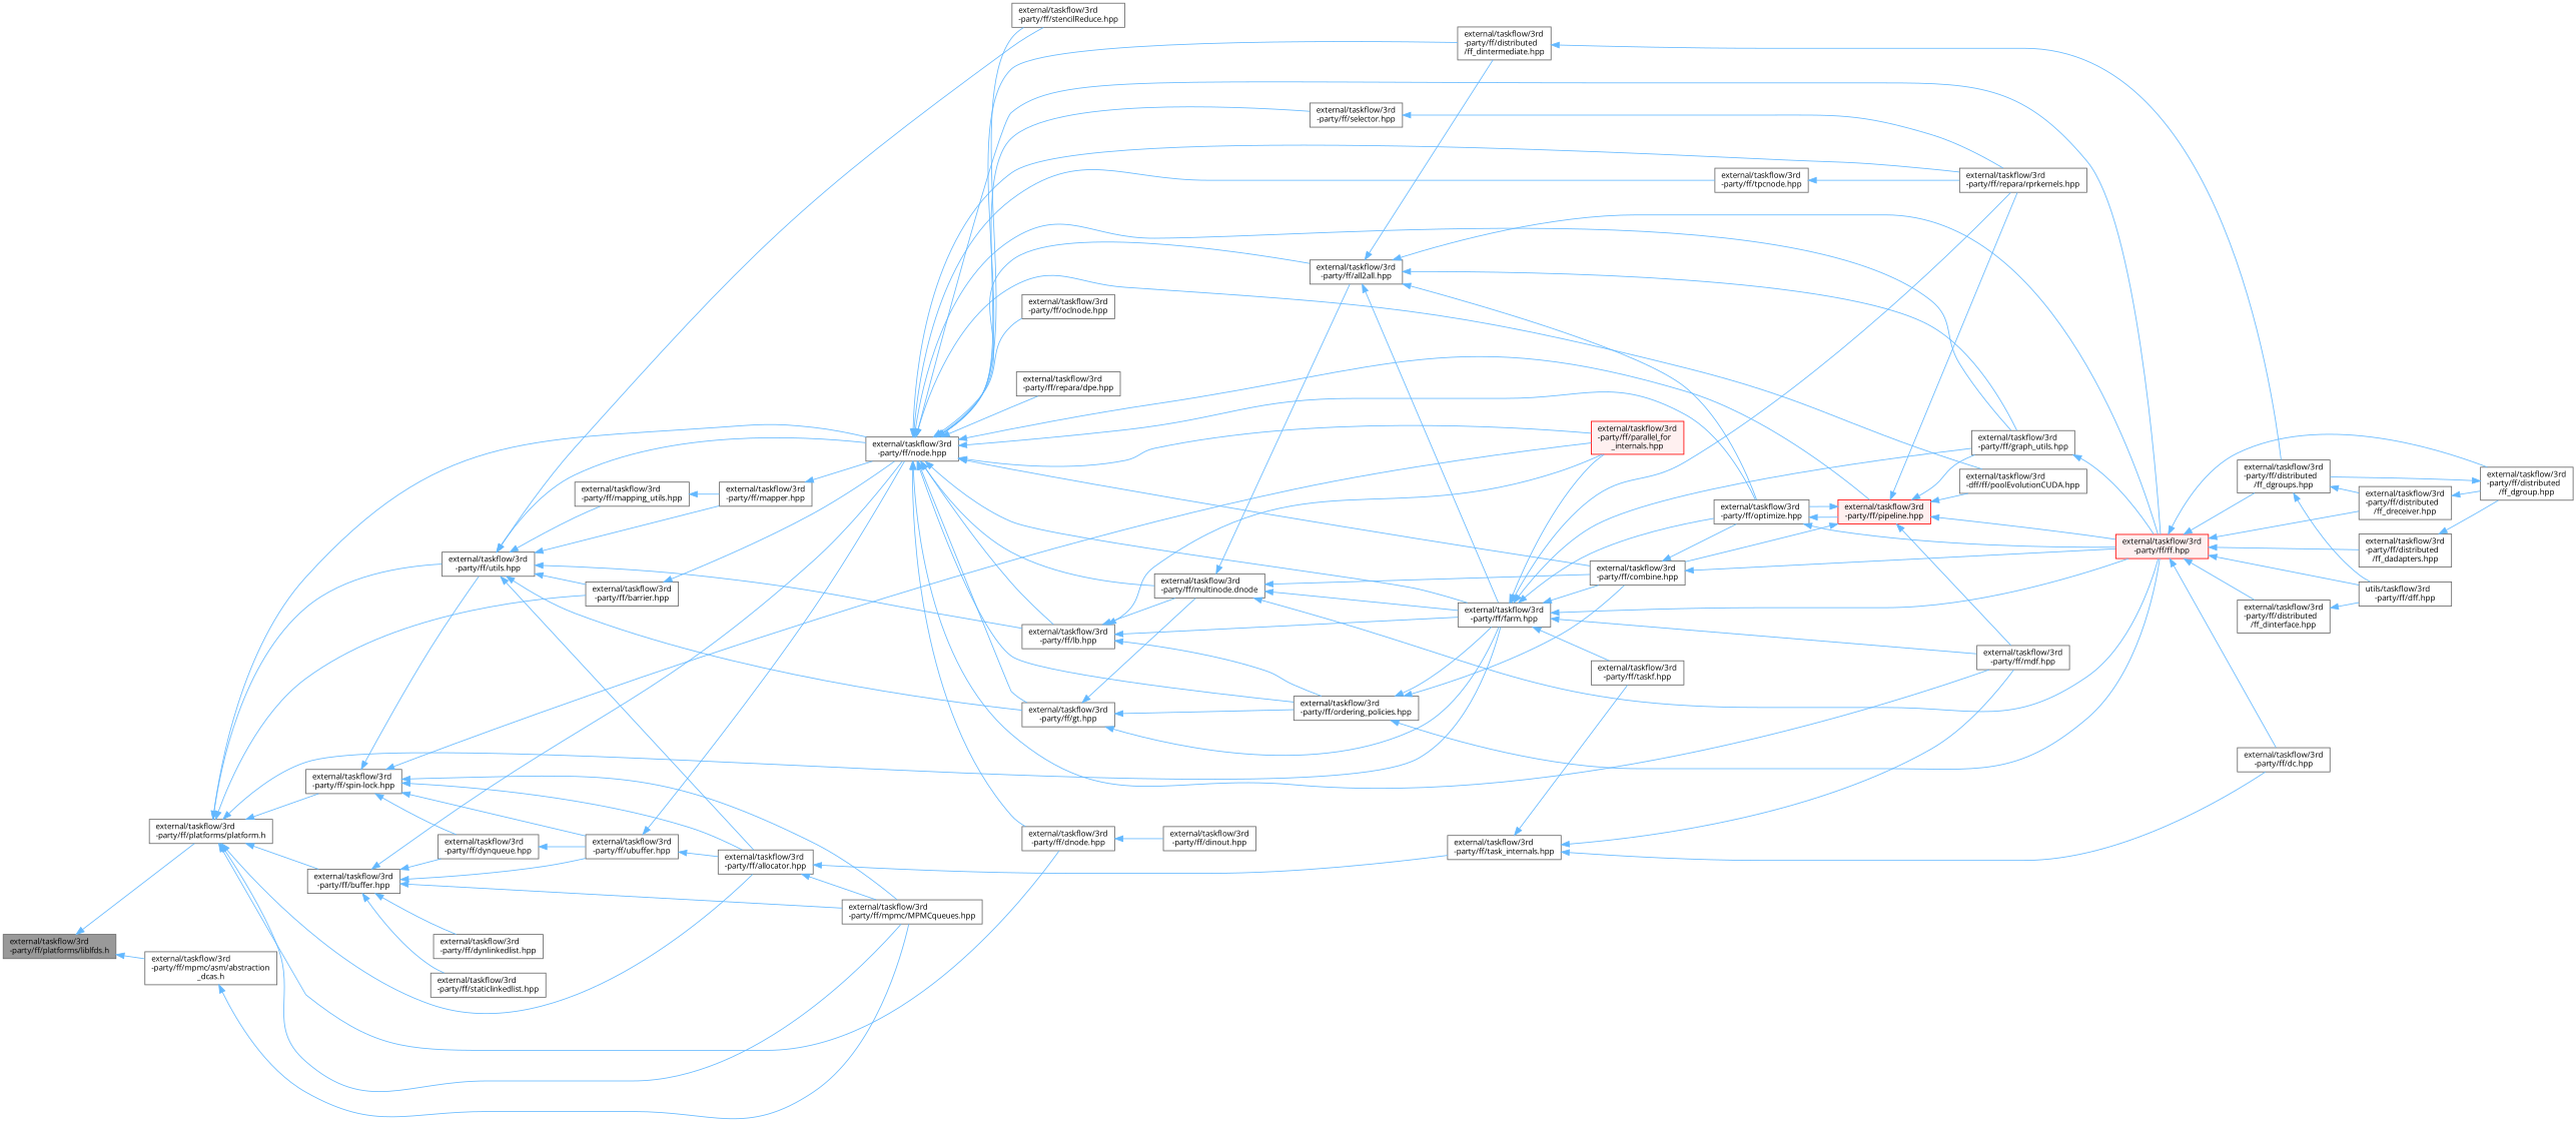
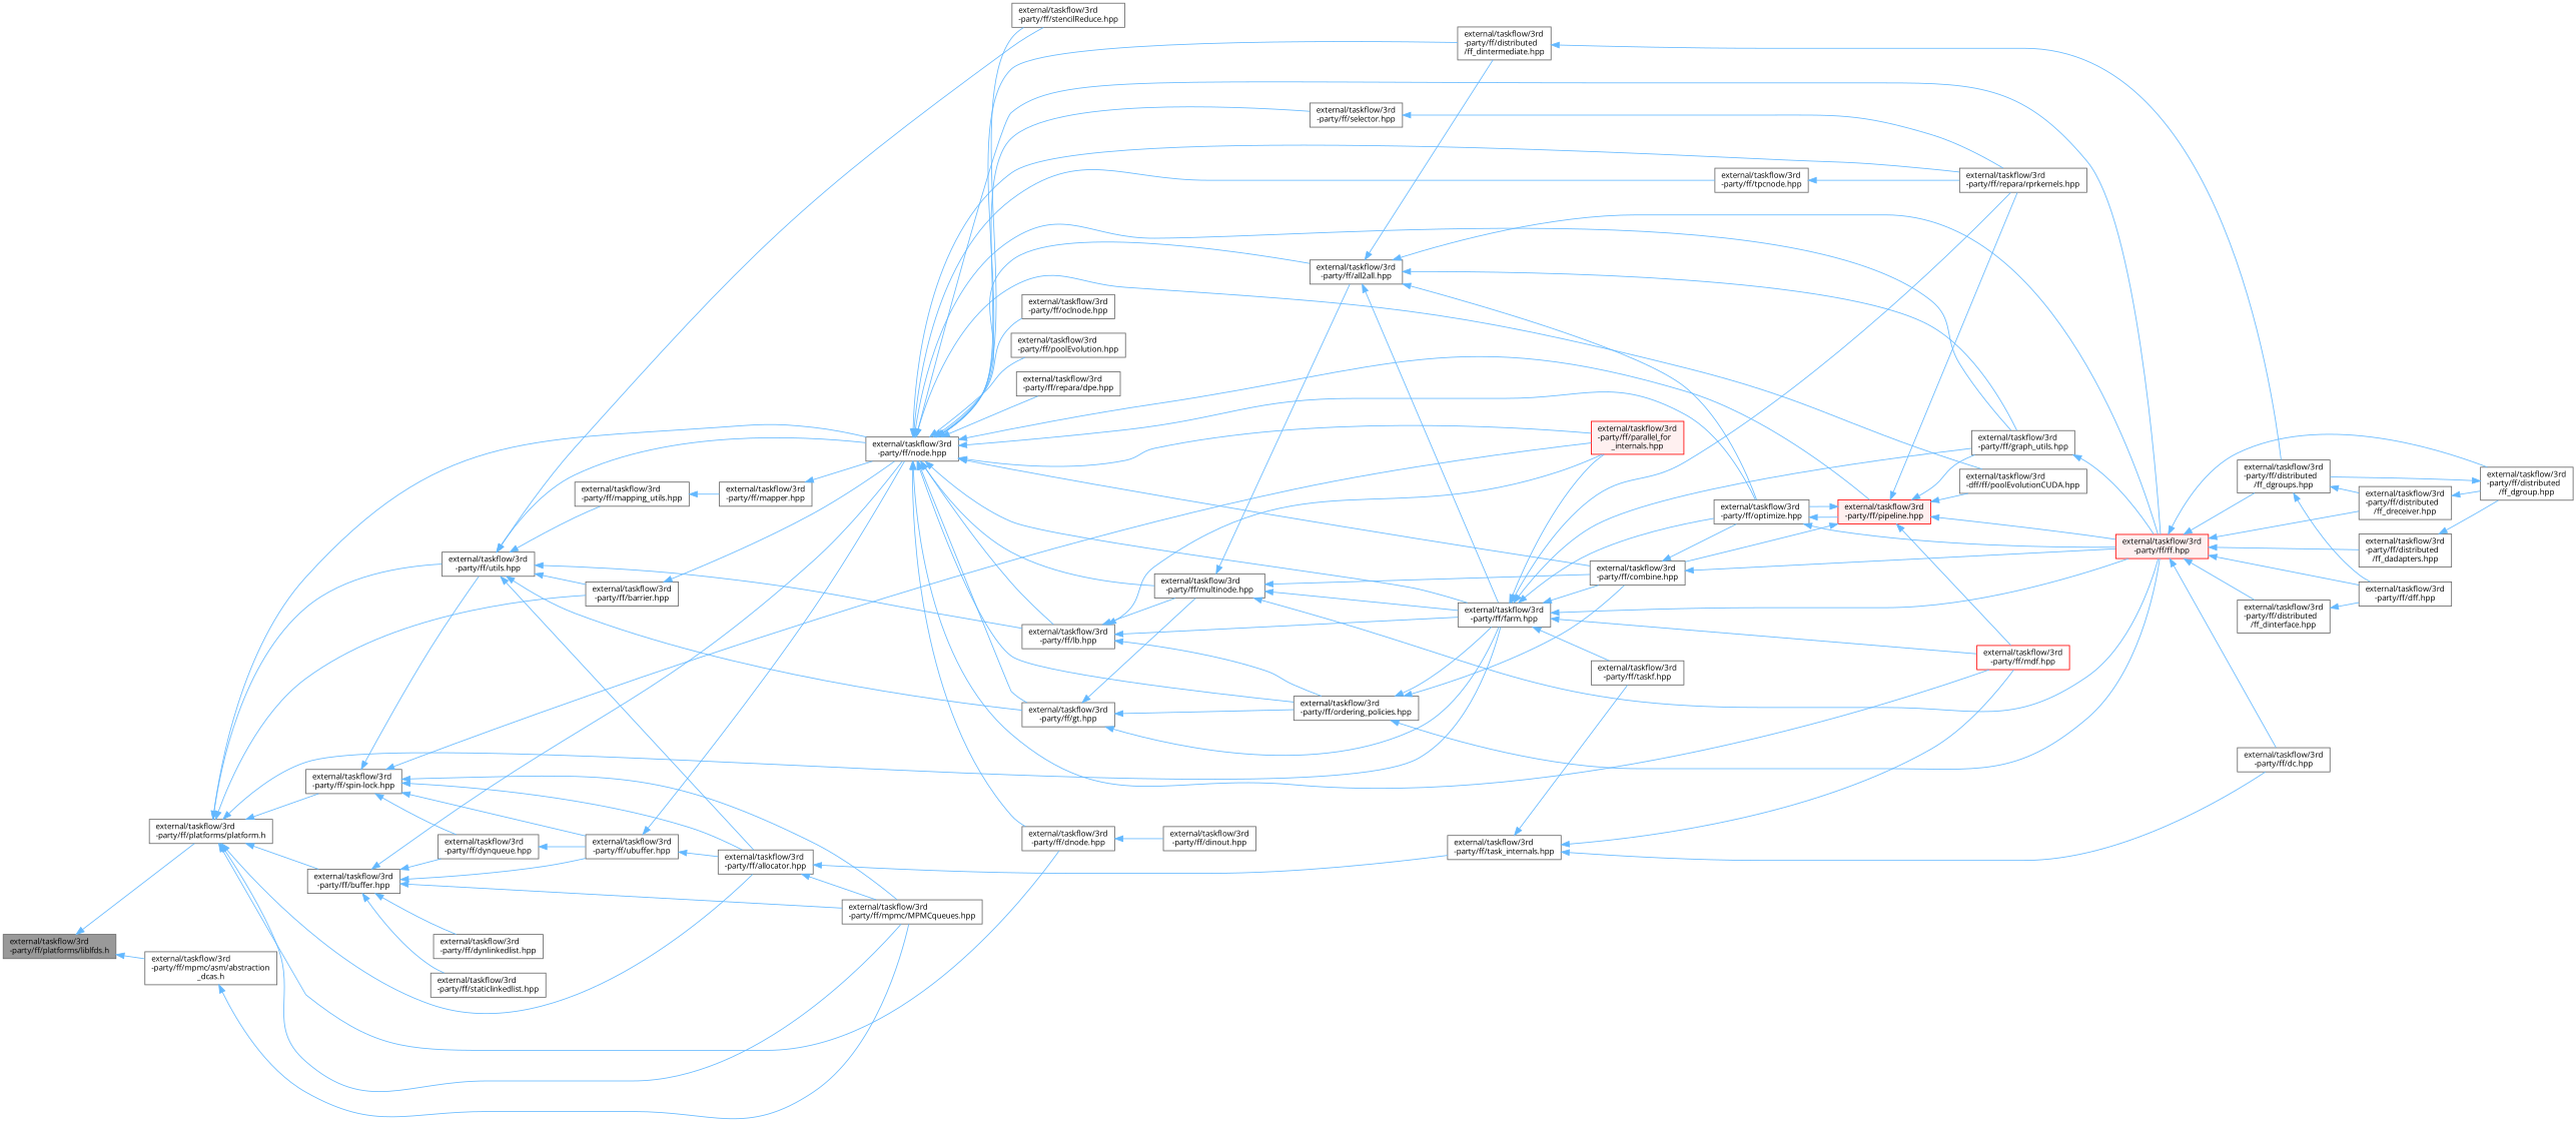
  digraph {
    fontname="Open Sans"
    rankdir=LR
    node [color=grey40 fillcolor=white fontname="Open Sans" fontsize=10 shape=box style=filled]
    edge [color=steelblue1 dir=back fontname="Open Sans" fontsize=10 labelfontname=Helvetica labelfontsize=10 style=solid]
    n1 [color=gray40 fillcolor=grey60 fontcolor=black height=0.2 label="external/taskflow/3rd\l-party/ff/platforms/liblfds.h" width=0.4]
    n2 [height=0.2 label="external/taskflow/3rd\l-party/ff/mpmc/asm/abstraction\l_dcas.h" width=0.4]
    n3 [height=0.2 label="external/taskflow/3rd\l-party/ff/platforms/platform.h" width=0.4]
    n4 [height=0.2 label="external/taskflow/3rd\l-party/ff/mpmc/MPMCqueues.hpp" width=0.4]
    n5 [height=0.2 label="external/taskflow/3rd\l-party/ff/allocator.hpp" width=0.4]
    n6 [height=0.2 label="external/taskflow/3rd\l-party/ff/barrier.hpp" width=0.4]
    n7 [height=0.2 label="external/taskflow/3rd\l-party/ff/node.hpp" width=0.4]
    n8 [height=0.2 label="external/taskflow/3rd\l-party/ff/farm.hpp" width=0.4]
    n9 [height=0.2 label="external/taskflow/3rd\l-party/ff/dnode.hpp" width=0.4]
    n10 [height=0.2 label="external/taskflow/3rd\l-party/ff/buffer.hpp" width=0.4]
    n11 [height=0.2 label="external/taskflow/3rd\l-party/ff/spin-lock.hpp" width=0.4]
    n12 [height=0.2 label="external/taskflow/3rd\l-party/ff/utils.hpp" width=0.4]
    n13 [height=0.2 label="external/taskflow/3rd\l-party/ff/task_internals.hpp" width=0.4]
-   n14 [height=0.2 label="external/taskflow/3rd\l-party/ff/mdf.hpp" width=0.4]
+   n14 [color=red height=0.2 label="external/taskflow/3rd\l-party/ff/mdf.hpp" width=0.4]
    n15 [height=0.2 label="external/taskflow/3rd\l-party/ff/all2all.hpp" width=0.4]
    n16 [height=0.2 label="external/taskflow/3rd\l-party/ff/distributed\l/ff_dintermediate.hpp" width=0.4]
    n17 [height=0.2 label="external/taskflow/3rd\l-party/ff/combine.hpp" width=0.4]
    n18 [color=red fillcolor="#FFF0F0" height=0.2 label="external/taskflow/3rd\l-party/ff/ff.hpp" width=0.4]
    n19 [height=0.2 label="external/taskflow/3rd\l-party/ff/optimize.hpp" width=0.4]
    n20 [color=red fillcolor="#FFF0F0" height=0.2 label="external/taskflow/3rd\l-party/ff/pipeline.hpp" width=0.4]
    n21 [height=0.2 label="external/taskflow/3rd\l-party/ff/graph_utils.hpp" width=0.4]
    n22 [height=0.2 label="external/taskflow/3rd\l-dff/ff/poolEvolutionCUDA.hpp" width=0.4]
    n23 [height=0.2 label="external/taskflow/3rd\l-party/ff/repara/rprkernels.hpp" width=0.4]
    n24 [color=red fillcolor="#FFF0F0" height=0.2 label="external/taskflow/3rd\l-party/ff/parallel_for\l_internals.hpp" width=0.4]
    n25 [height=0.2 label="external/taskflow/3rd\l-party/ff/gt.hpp" width=0.4]
-   n26 [height=0.2 label="external/taskflow/3rd\l-party/ff/multinode.dnode" width=0.4]
+   n26 [height=0.2 label="external/taskflow/3rd\l-party/ff/multinode.hpp" width=0.4]
    n27 [height=0.2 label="external/taskflow/3rd\l-party/ff/ordering_policies.hpp" width=0.4]
    n28 [height=0.2 label="external/taskflow/3rd\l-party/ff/lb.hpp" width=0.4]
    n29 [height=0.2 label="external/taskflow/3rd\l-party/ff/oclnode.hpp" width=0.4]
+   n30 [height=0.2 label="external/taskflow/3rd\l-party/ff/poolEvolution.hpp" width=0.4]
    n31 [height=0.2 label="external/taskflow/3rd\l-party/ff/repara/dpe.hpp" width=0.4]
    n32 [height=0.2 label="external/taskflow/3rd\l-party/ff/selector.hpp" width=0.4]
    n33 [height=0.2 label="external/taskflow/3rd\l-party/ff/stencilReduce.hpp" width=0.4]
    n34 [height=0.2 label="external/taskflow/3rd\l-party/ff/tpcnode.hpp" width=0.4]
    n35 [height=0.2 label="external/taskflow/3rd\l-party/ff/taskf.hpp" width=0.4]
    n36 [height=0.2 label="external/taskflow/3rd\l-party/ff/dinout.hpp" width=0.4]
    n37 [height=0.2 label="external/taskflow/3rd\l-party/ff/dynlinkedlist.hpp" width=0.4]
    n38 [height=0.2 label="external/taskflow/3rd\l-party/ff/dynqueue.hpp" width=0.4]
    n39 [height=0.2 label="external/taskflow/3rd\l-party/ff/ubuffer.hpp" width=0.4]
    n40 [height=0.2 label="external/taskflow/3rd\l-party/ff/staticlinkedlist.hpp" width=0.4]
    n41 [height=0.2 label="external/taskflow/3rd\l-party/ff/mapper.hpp" width=0.4]
    n42 [height=0.2 label="external/taskflow/3rd\l-party/ff/mapping_utils.hpp" width=0.4]
    n43 [height=0.2 label="external/taskflow/3rd\l-party/ff/dc.hpp" width=0.4]
    n44 [height=0.2 label="external/taskflow/3rd\l-party/ff/distributed\l/ff_dgroups.hpp" width=0.4]
-   n45 [height=0.2 label="utils/taskflow/3rd\l-party/ff/dff.hpp" width=0.4]
+   n45 [height=0.2 label="external/taskflow/3rd\l-party/ff/dff.hpp" width=0.4]
    n46 [height=0.2 label="external/taskflow/3rd\l-party/ff/distributed\l/ff_dreceiver.hpp" width=0.4]
    n47 [height=0.2 label="external/taskflow/3rd\l-party/ff/distributed\l/ff_dgroup.hpp" width=0.4]
    n48 [height=0.2 label="external/taskflow/3rd\l-party/ff/distributed\l/ff_dadapters.hpp" width=0.4]
    n49 [height=0.2 label="external/taskflow/3rd\l-party/ff/distributed\l/ff_dinterface.hpp" width=0.4]
    n1 -> n2
    n1 -> n3
    n2 -> n4
    n3 -> n4
    n3 -> n5
    n3 -> n6
    n3 -> n7
    n3 -> n8
    n3 -> n9
    n3 -> n10
    n3 -> n11
    n3 -> n12
    n5 -> n4
    n5 -> n13
    n6 -> n7
    n7 -> n8
    n7 -> n9
    n7 -> n14
    n7 -> n15
    n7 -> n16
    n7 -> n17
    n7 -> n18
    n7 -> n19
    n7 -> n20
    n7 -> n21
    n7 -> n22
    n7 -> n23
    n7 -> n24
    n7 -> n25
    n7 -> n26
    n7 -> n27
    n7 -> n28
    n7 -> n29
+   n7 -> n30
    n7 -> n31
    n7 -> n32
    n7 -> n33
    n7 -> n34
    n8 -> n14
    n8 -> n17
    n8 -> n18
    n8 -> n19
    n8 -> n21
    n8 -> n23
    n8 -> n24
    n8 -> n35
    n9 -> n36
    n10 -> n4
    n10 -> n7
    n10 -> n37
    n10 -> n38
    n10 -> n39
    n10 -> n40
    n11 -> n4
    n11 -> n5
    n11 -> n12
    n11 -> n24
    n11 -> n38
    n11 -> n39
    n12 -> n5
    n12 -> n6
    n12 -> n7
    n12 -> n25
    n12 -> n28
    n12 -> n33
-   n12 -> n41
    n12 -> n42
    n13 -> n14
    n13 -> n35
    n13 -> n43
    n15 -> n8
    n15 -> n16
    n15 -> n18
    n15 -> n19
    n15 -> n21
    n16 -> n44
    n17 -> n18
    n17 -> n19
    n18 -> n43
    n18 -> n44
    n18 -> n45
    n18 -> n46
    n18 -> n47
    n18 -> n48
    n18 -> n49
    n19 -> n18
    n19 -> n20
    n20 -> n14
    n20 -> n17
    n20 -> n18
    n20 -> n19
    n20 -> n21
    n20 -> n22
    n20 -> n23
    n21 -> n18
    n25 -> n8
    n25 -> n26
    n25 -> n27
    n26 -> n8
    n26 -> n15
    n26 -> n17
    n26 -> n18
    n27 -> n8
    n27 -> n17
    n27 -> n18
    n28 -> n8
    n28 -> n24
    n28 -> n26
    n28 -> n27
    n32 -> n23
    n34 -> n23
    n38 -> n39
    n39 -> n5
    n39 -> n7
    n41 -> n7
    n42 -> n41
    n44 -> n45
    n44 -> n46
    n46 -> n47
    n47 -> n44
    n48 -> n47
    n49 -> n45
  }
